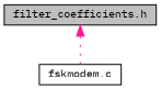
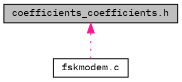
  digraph {
    fontname="IBM Plex Mono"
    node [color=black fontname="IBM Plex Mono" fontsize=10 shape=record style=filled]
-   n1 [fillcolor=grey75 fontcolor=black height=0.2 label="filter_coefficients.h" width=0.4]
+   n1 [fillcolor=grey75 fontcolor=black height=0.2 label="coefficients_coefficients.h" width=0.4]
    n2 [fillcolor=white height=0.2 label="fskmodem.c" width=0.4]
    n1 -> n2 [color=deeppink dir=back fontname="IBM Plex Mono" fontsize=10 labelfontname=Helvetica labelfontsize=10 style=dotted]
  }
